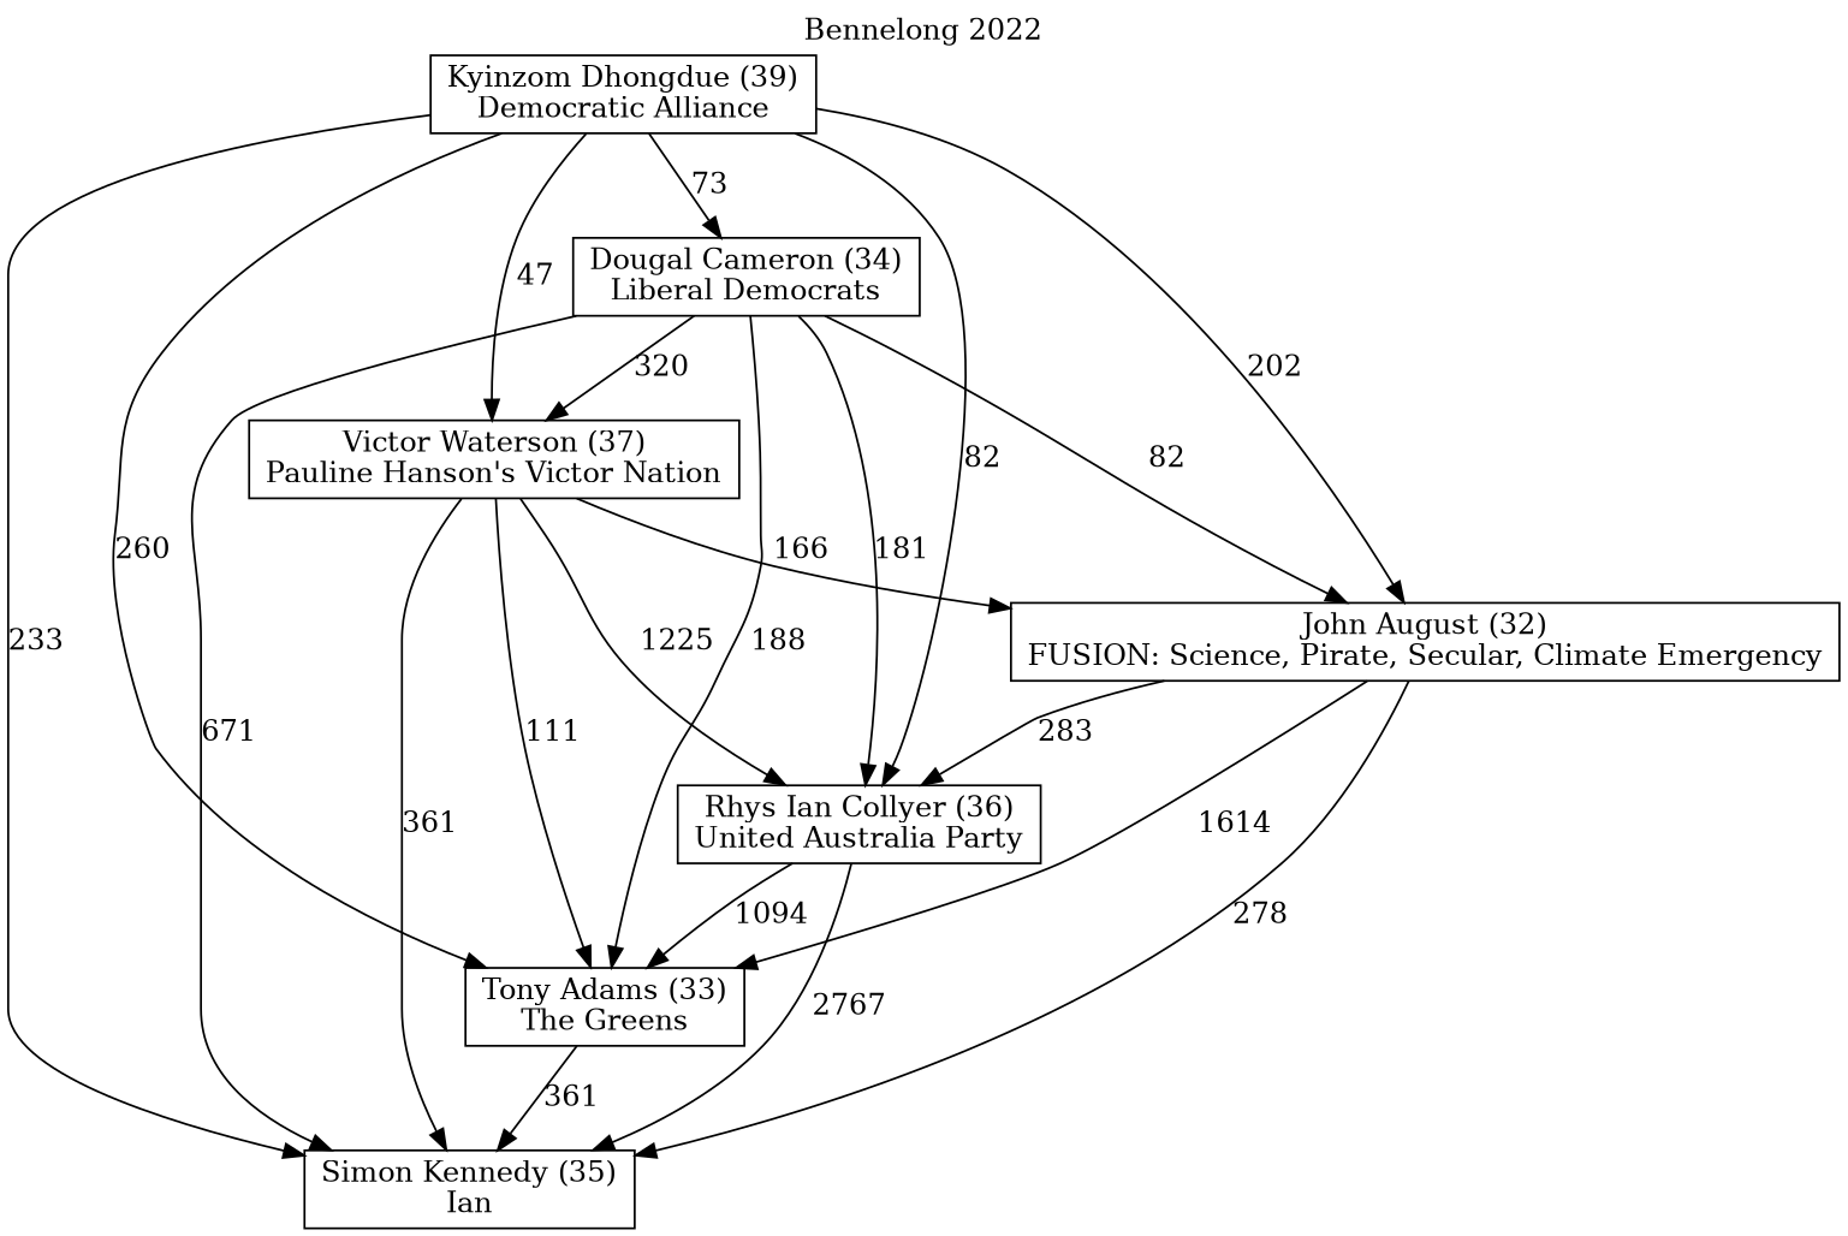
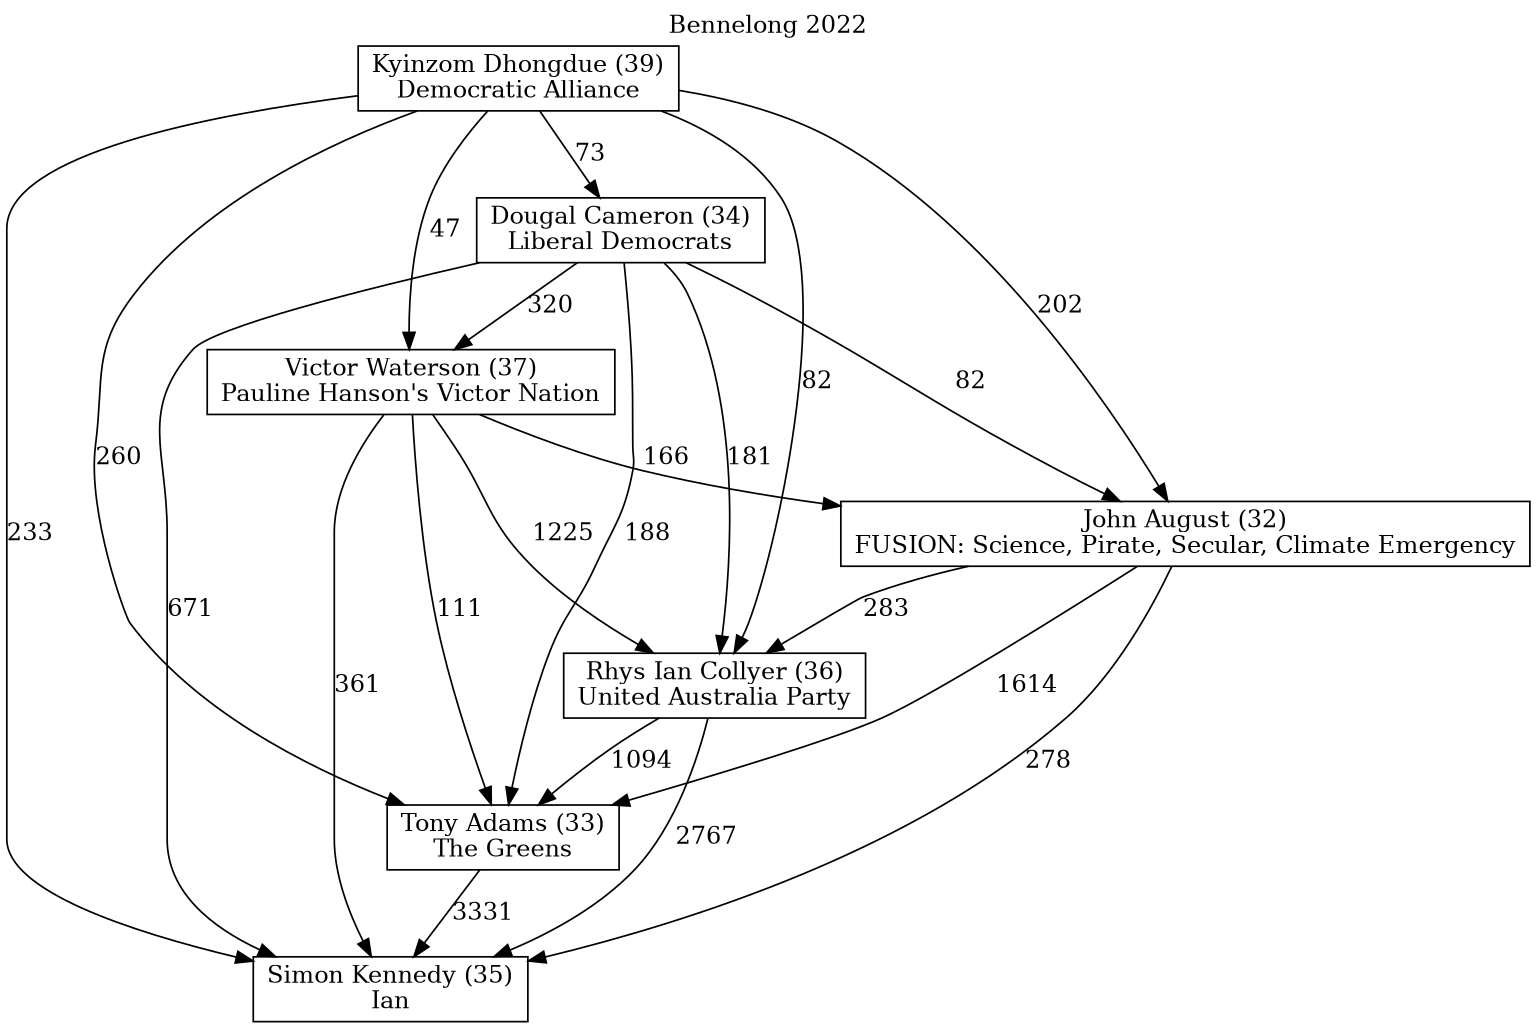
  digraph {
    label="Bennelong 2022"
    labelloc=t
    mclimit=10
    node [shape=box]
    n1 [label="Simon Kennedy (35)\nIan"]
    n2 [label="Tony Adams (33)\nThe Greens"]
    n3 [label="Rhys Ian Collyer (36)\nUnited Australia Party"]
    n4 [label="John August (32)\nFUSION: Science, Pirate, Secular, Climate Emergency"]
    n5 [label="Victor Waterson (37)\nPauline Hanson's Victor Nation"]
    n6 [label="Dougal Cameron (34)\nLiberal Democrats"]
    n7 [label="Kyinzom Dhongdue (39)\nDemocratic Alliance"]
-   n2 -> n1 [label=361]
+   n2 -> n1 [label=3331]
    n3 -> n1 [label=2767]
    n3 -> n2 [label=1094]
    n4 -> n1 [label=278]
    n4 -> n2 [label=1614]
    n4 -> n3 [label=283]
    n5 -> n1 [label=361]
    n5 -> n2 [label=111]
    n5 -> n3 [label=1225]
    n5 -> n4 [label=166]
    n6 -> n1 [label=671]
    n6 -> n2 [label=188]
    n6 -> n3 [label=181]
    n6 -> n4 [label=82]
    n6 -> n5 [label=320]
    n7 -> n1 [label=233]
    n7 -> n2 [label=260]
    n7 -> n3 [label=82]
    n7 -> n4 [label=202]
    n7 -> n5 [label=47]
    n7 -> n6 [label=73]
  }
